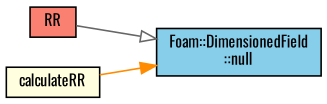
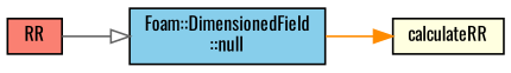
  digraph {
    fontname=Oswald
    rankdir=LR
    node [color=black fontname=Oswald fontsize=10 shape=record style=filled]
    edge [fontname=Oswald fontsize=10 labelfontname=Helvetica labelfontsize=10 style=solid]
    n1 [fillcolor=salmon fontcolor=black height=0.2 label=RR width=0.4]
    n2 [fillcolor=skyblue height=0.2 label="Foam::DimensionedField\l::null" width=0.4]
    n3 [fillcolor=lightyellow height=0.2 label=calculateRR width=0.4]
    n1 -> n2 [arrowhead=onormal color=gray40]
-   n3 -> n2 [arrowhead=normal color=darkorange]
+   n2 -> n3 [arrowhead=normal color=darkorange]
  }
